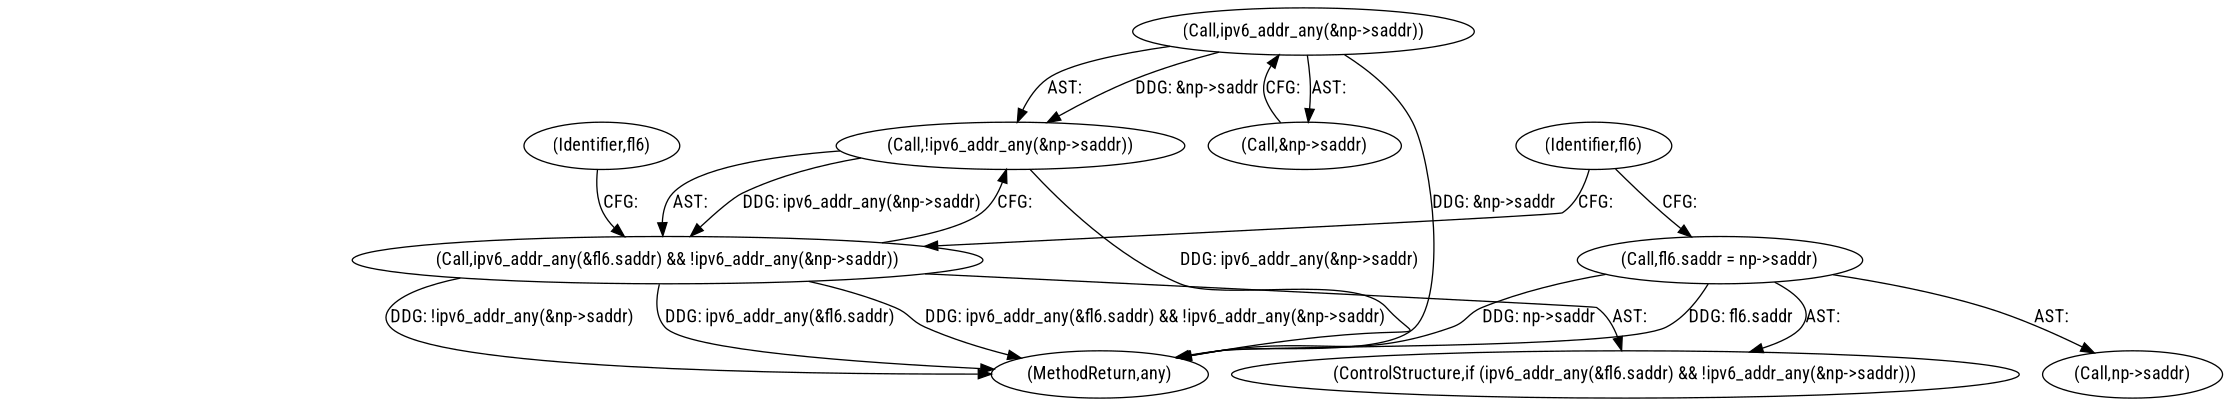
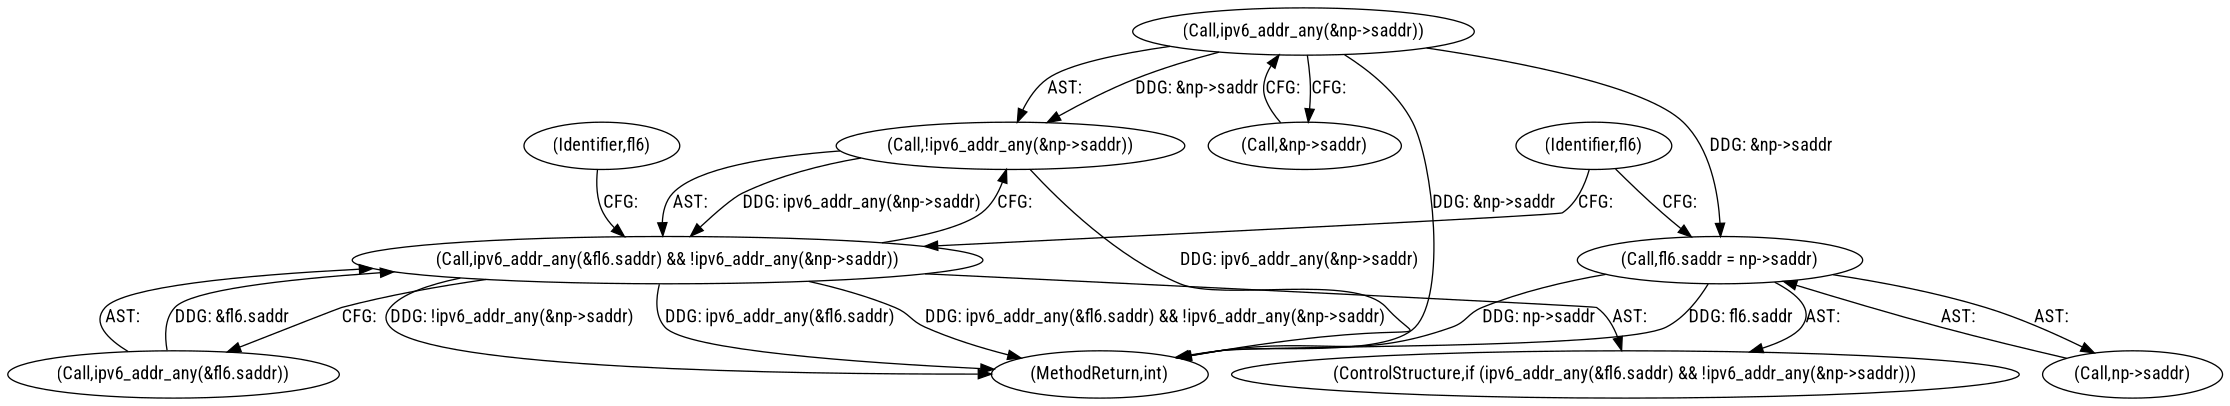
  digraph {
    fontname="Roboto Condensed"
    node [fontname="Roboto Condensed"]
    edge [fontname="Roboto Condensed"]
    n1 [label="(Call,ipv6_addr_any(&np->saddr))"]
    n2 [label="(Call,!ipv6_addr_any(&np->saddr))"]
    n3 [label="(Call,fl6.saddr = np->saddr)"]
    n4 [label="(Call,&np->saddr)"]
-   n5 [label="(MethodReturn,any)"]
+   n5 [label="(MethodReturn,int)"]
    n6 [label="(Call,ipv6_addr_any(&fl6.saddr) && !ipv6_addr_any(&np->saddr))"]
    n7 [label="(ControlStructure,if (ipv6_addr_any(&fl6.saddr) && !ipv6_addr_any(&np->saddr)))"]
    n8 [label="(Call,np->saddr)"]
+   n9 [label="(Call,ipv6_addr_any(&fl6.saddr))"]
    n10 [label="(Identifier,fl6)"]
    n11 [label="(Identifier,fl6)"]
    n1 -> n2 [label="AST: "]
    n1 -> n2 [label="DDG: &np->saddr"]
-   n1 -> n4 [label="AST: "]
+   n1 -> n3 [label="DDG: &np->saddr"]
+   n1 -> n4 [label="CFG: "]
    n1 -> n5 [label="DDG: &np->saddr"]
    n2 -> n5 [label="DDG: ipv6_addr_any(&np->saddr)"]
    n2 -> n6 [label="AST: "]
    n2 -> n6 [label="DDG: ipv6_addr_any(&np->saddr)"]
    n3 -> n5 [label="DDG: fl6.saddr"]
    n3 -> n5 [label="DDG: np->saddr"]
    n3 -> n7 [label="AST: "]
    n3 -> n8 [label="AST: "]
    n4 -> n1 [label="CFG: "]
    n6 -> n2 [label="CFG: "]
    n6 -> n5 [label="DDG: !ipv6_addr_any(&np->saddr)"]
    n6 -> n5 [label="DDG: ipv6_addr_any(&fl6.saddr)"]
    n6 -> n5 [label="DDG: ipv6_addr_any(&fl6.saddr) && !ipv6_addr_any(&np->saddr)"]
    n6 -> n7 [label="AST: "]
+   n6 -> n9 [label="CFG: "]
+   n8 -> n3 [label="AST: "]
+   n9 -> n6 [label="AST: "]
+   n9 -> n6 [label="DDG: &fl6.saddr"]
    n10 -> n6 [label="CFG: "]
    n11 -> n3 [label="CFG: "]
    n11 -> n6 [label="CFG: "]
  }
